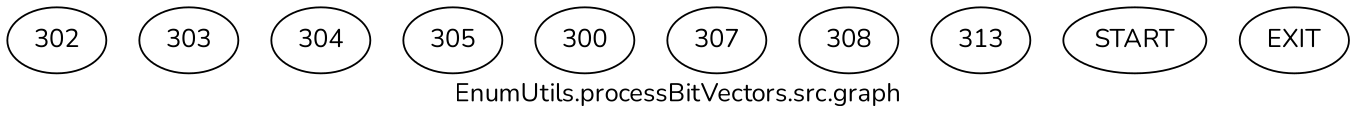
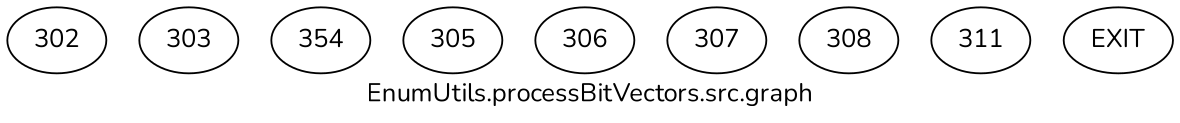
  digraph {
    label="EnumUtils.processBitVectors.src.graph"
    fontname=Nunito
    node [fontname=Nunito]
    n1 [label=302]
    n2 [label=303]
-   n3 [label=304]
+   n3 [label=354]
    n4 [label=305]
-   n5 [label=300]
+   n5 [label=306]
    n6 [label=307]
    n7 [label=308]
-   n8 [label=313]
-   n9 [label=START]
+   n8 [label=311]
    n10 [label=EXIT]
  }
